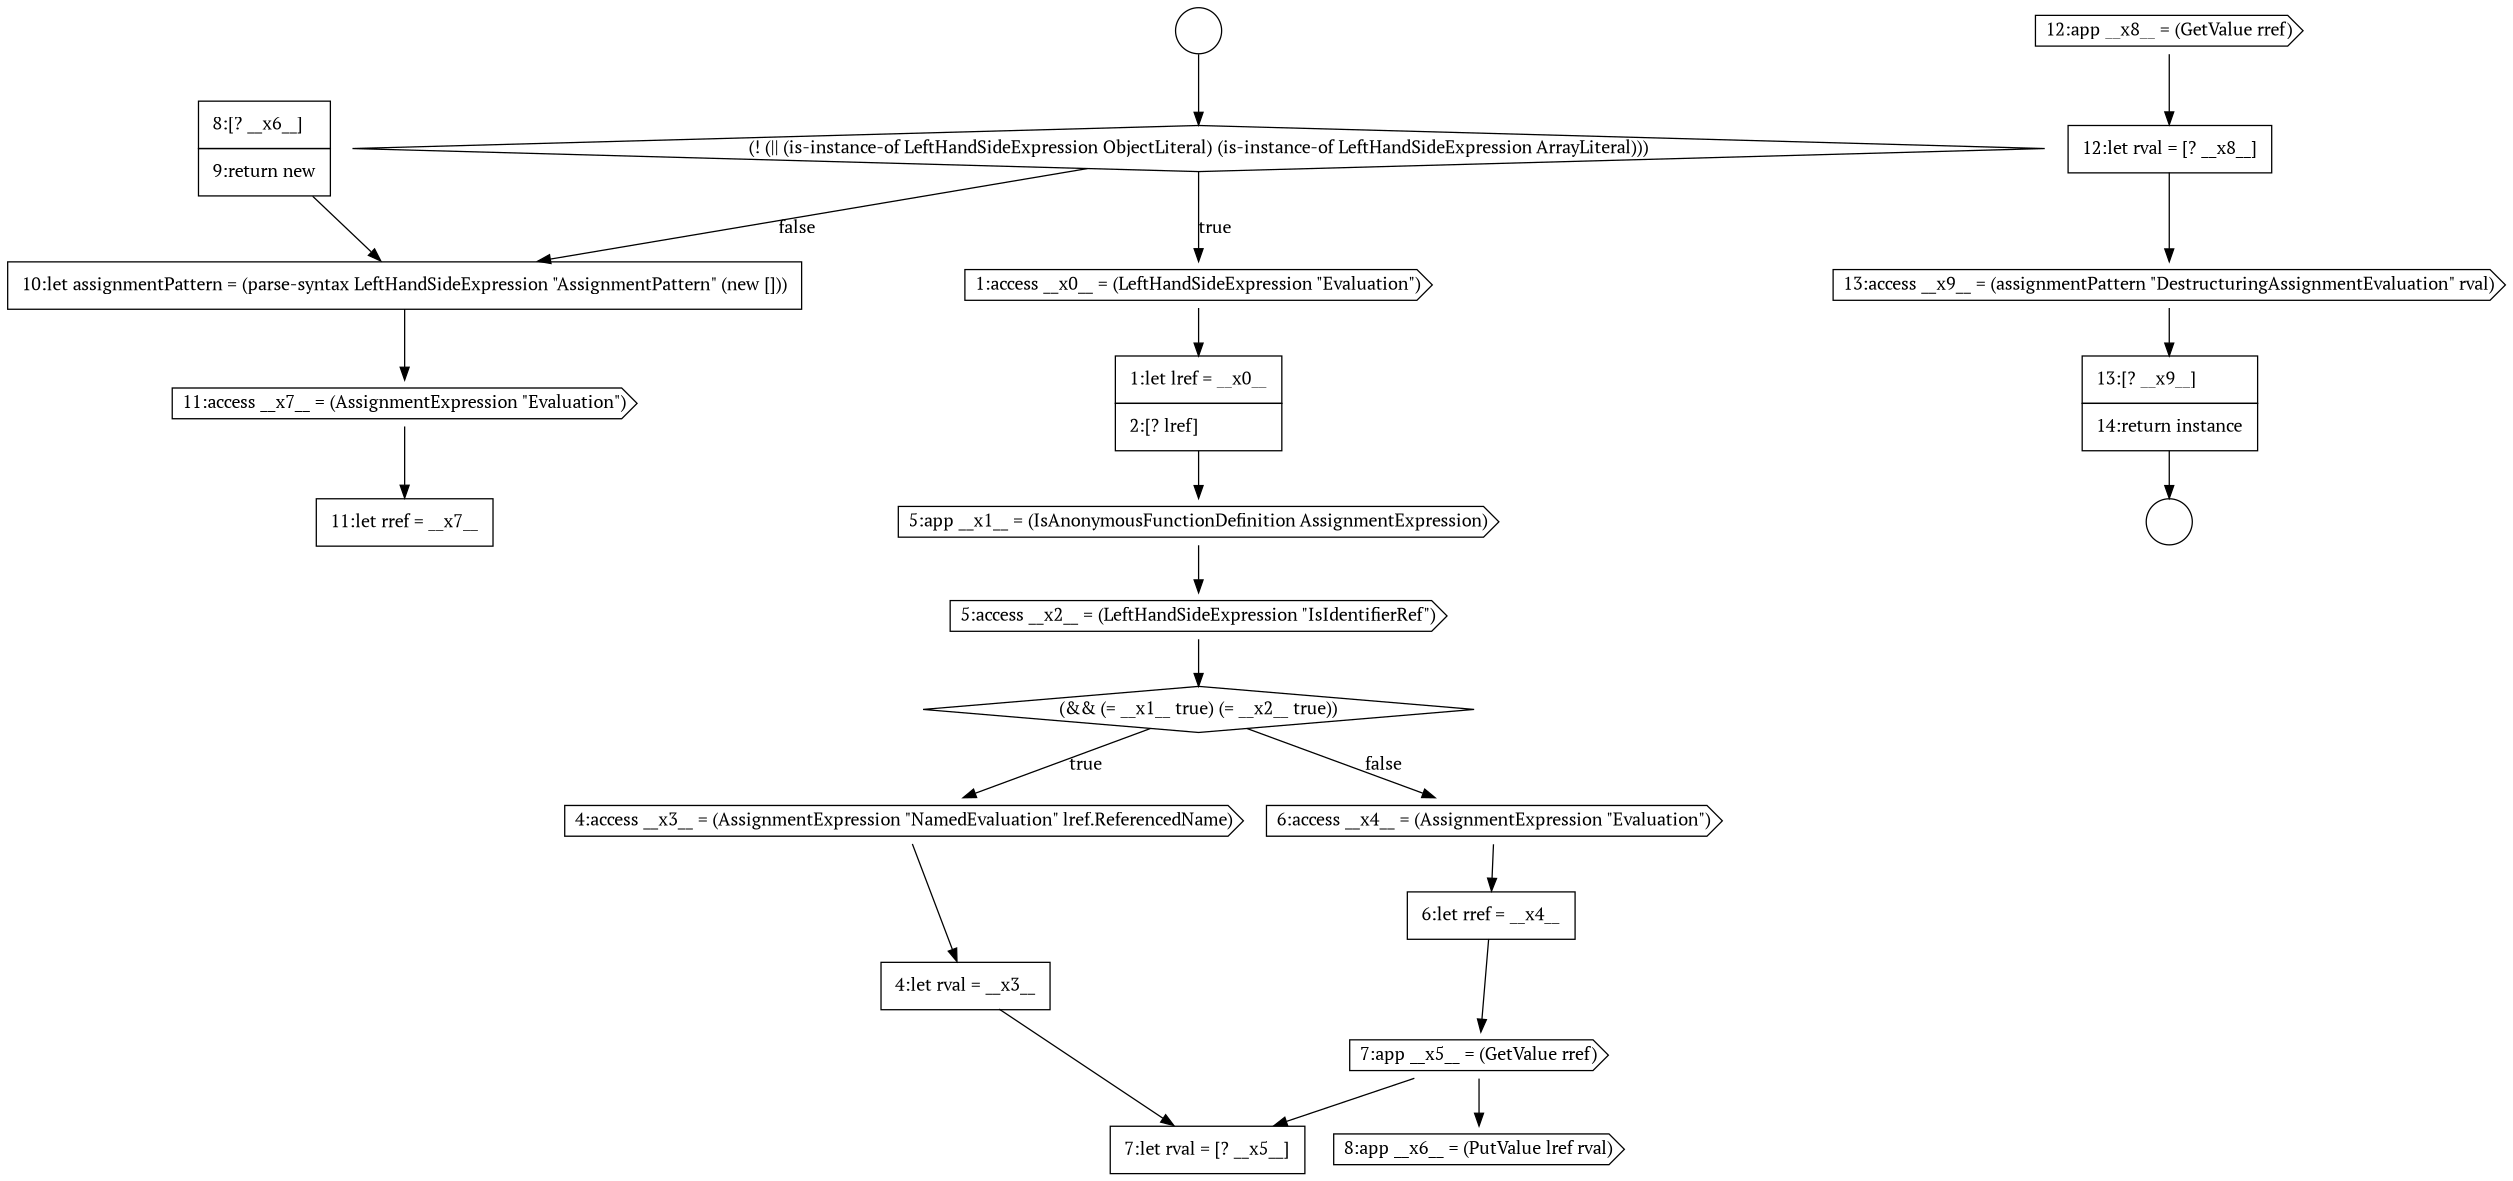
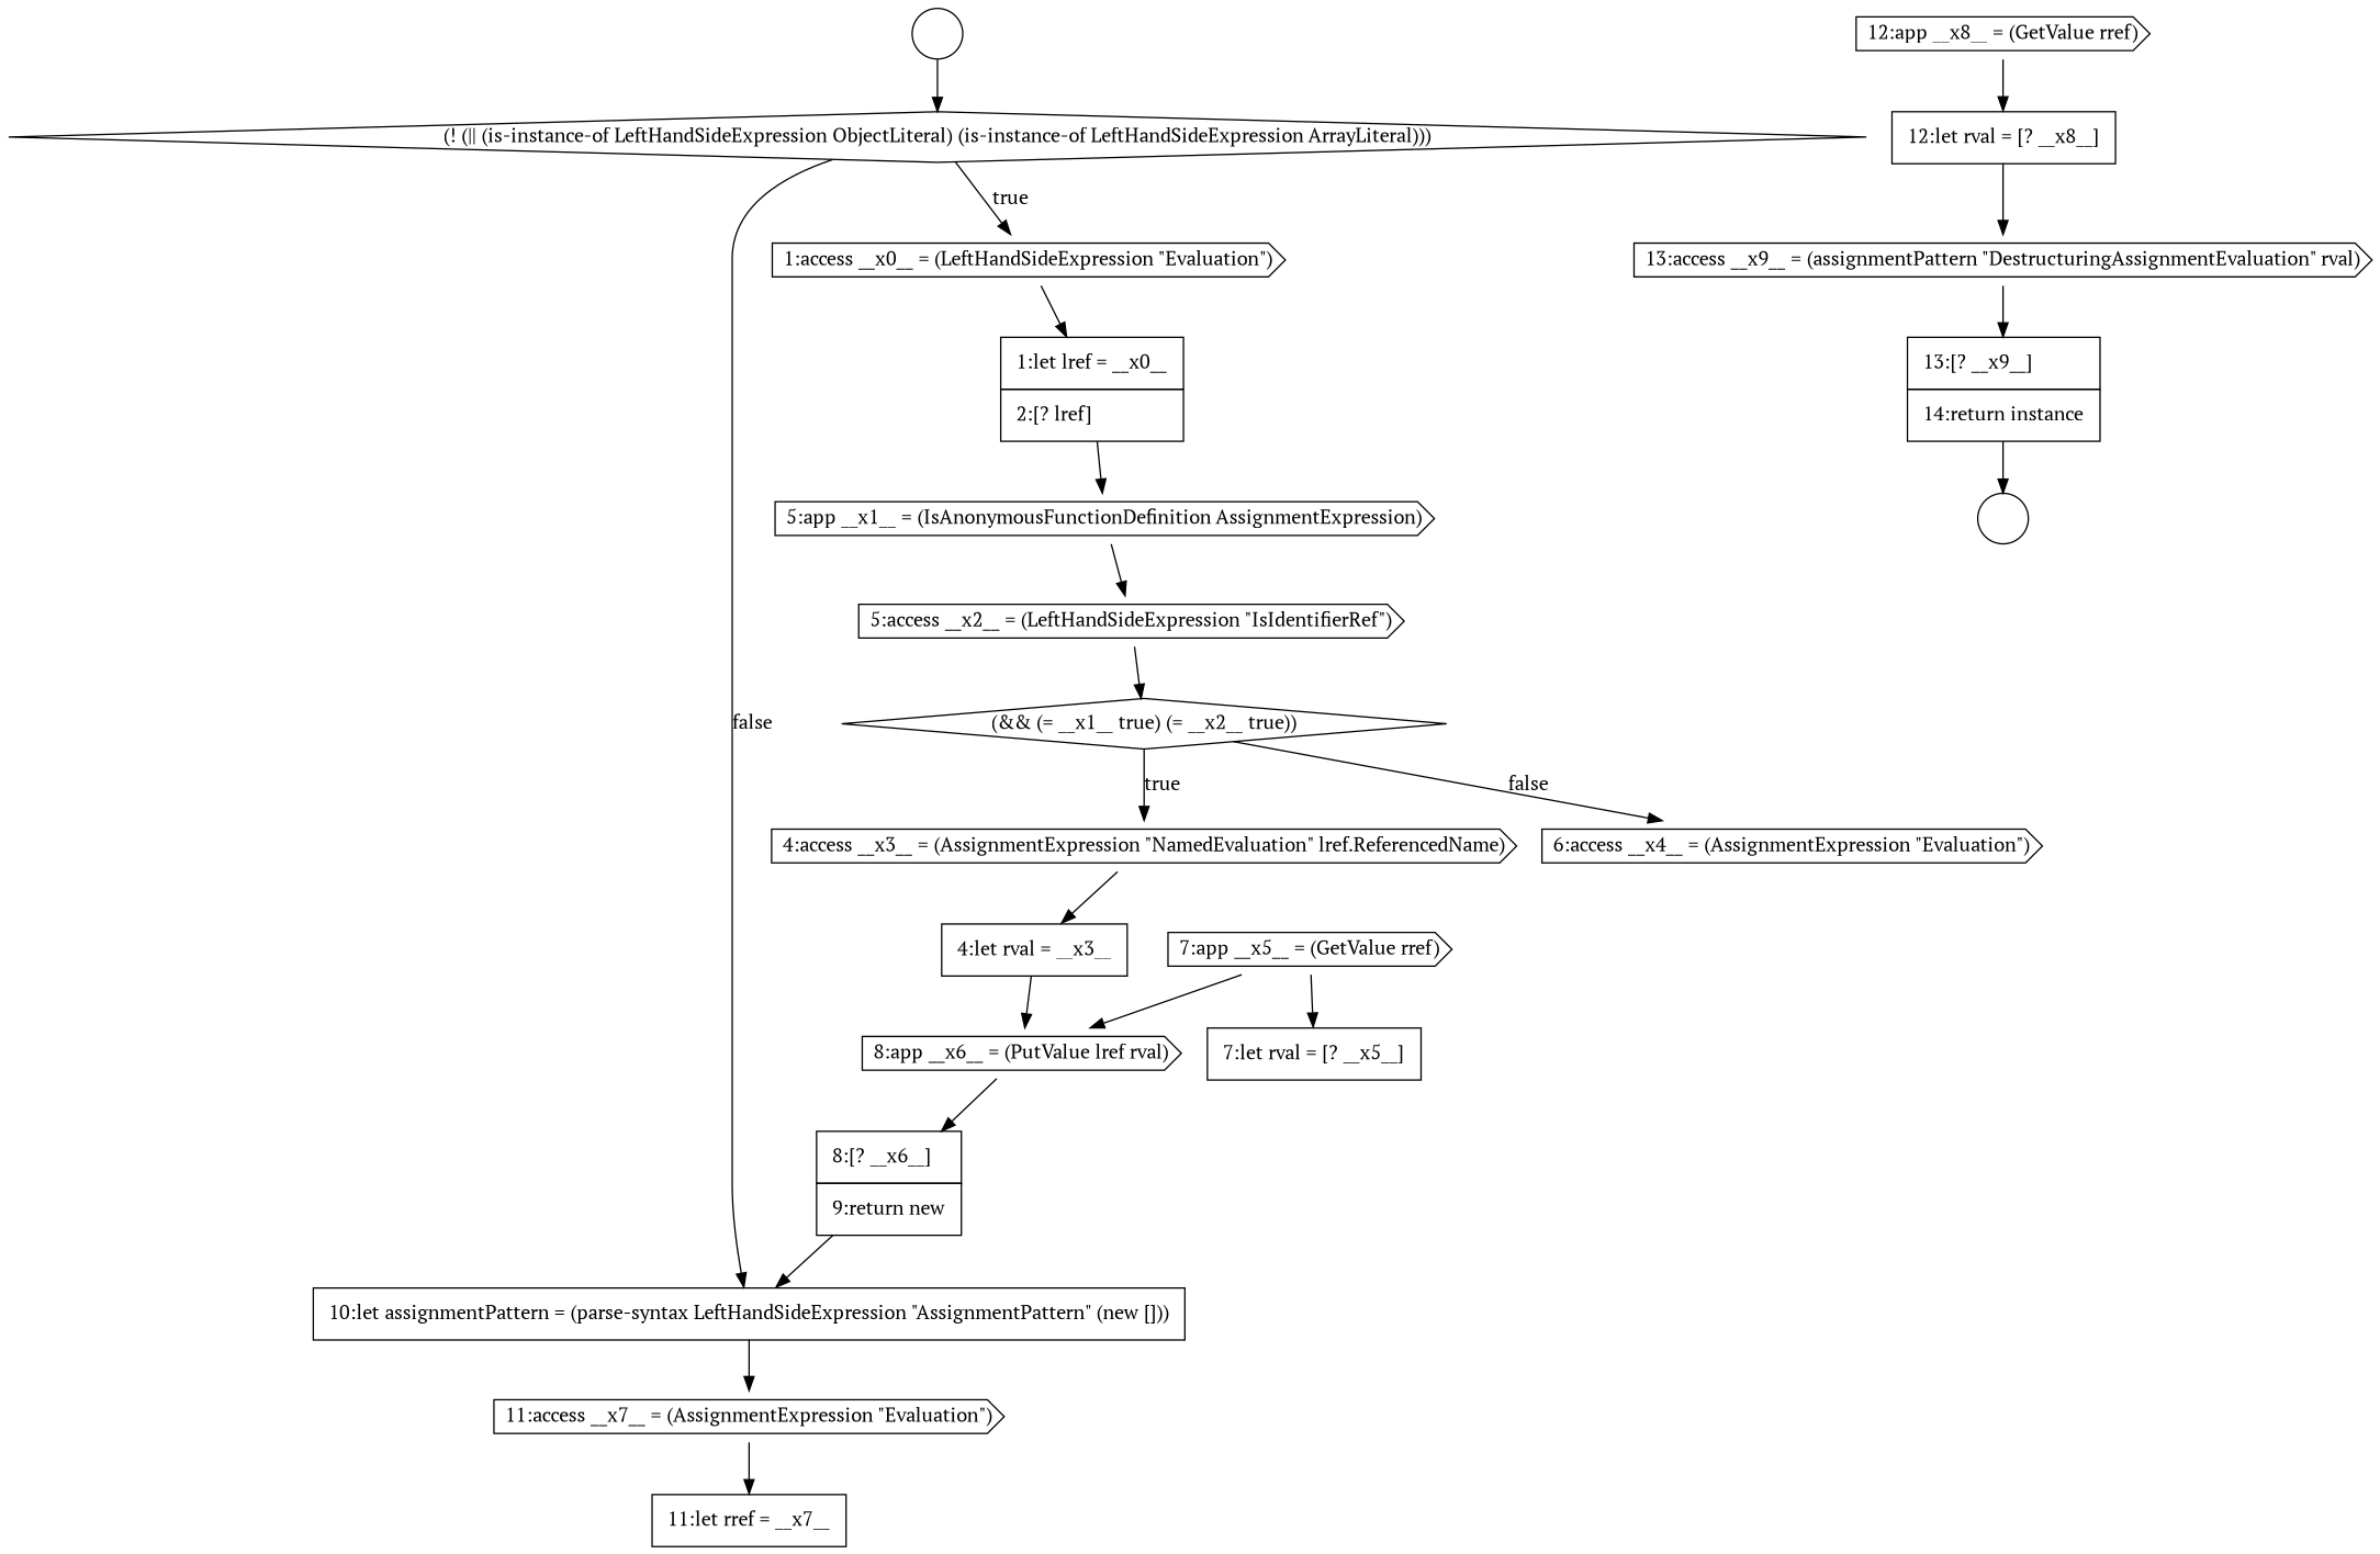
  digraph {
    fontname="PT Serif"
    node [color=black fillcolor=white fontname="PT Serif" shape=cds style=filled]
    edge [color=black fontname="PT Serif"]
    n1 [label=<<font color="black">     <table border="0" cellborder="1" cellspacing="0" cellpadding="10">       <tr><td align="left">1:let lref = __x0__</td></tr>       <tr><td align="left">2:[? lref]</td></tr>     </table>   </font>> margin=0 shape=none]
    n2 [label=<<font color="black">5:app __x1__ = (IsAnonymousFunctionDefinition AssignmentExpression)</font>>]
    n3 [label=<<font color="black">5:access __x2__ = (LeftHandSideExpression &quot;IsIdentifierRef&quot;)</font>>]
    n4 [label=<<font color="black">4:access __x3__ = (AssignmentExpression &quot;NamedEvaluation&quot; lref.ReferencedName)</font>>]
    n5 [label=<<font color="black">     <table border="0" cellborder="1" cellspacing="0" cellpadding="10">       <tr><td align="left">4:let rval = __x3__</td></tr>     </table>   </font>> margin=0 shape=none]
    n6 [label=<<font color="black">8:app __x6__ = (PutValue lref rval)</font>>]
    n7 [label=" " shape=circle]
    n8 [label=<<font color="black">     <table border="0" cellborder="1" cellspacing="0" cellpadding="10">       <tr><td align="left">8:[? __x6__]</td></tr>       <tr><td align="left">9:return new</td></tr>     </table>   </font>> margin=0 shape=none]
    n9 [label=<<font color="black">     <table border="0" cellborder="1" cellspacing="0" cellpadding="10">       <tr><td align="left">10:let assignmentPattern = (parse-syntax LeftHandSideExpression &quot;AssignmentPattern&quot; (new []))</td></tr>     </table>   </font>> margin=0 shape=none]
    n10 [label=<<font color="black">11:access __x7__ = (AssignmentExpression &quot;Evaluation&quot;)</font>>]
    n11 [label=<<font color="black">(&amp;&amp; (= __x1__ true) (= __x2__ true))</font>> shape=diamond]
    n12 [label=<<font color="black">     <table border="0" cellborder="1" cellspacing="0" cellpadding="10">       <tr><td align="left">13:[? __x9__]</td></tr>       <tr><td align="left">14:return instance</td></tr>     </table>   </font>> margin=0 shape=none]
    n13 [label=<<font color="black">     <table border="0" cellborder="1" cellspacing="0" cellpadding="10">       <tr><td align="left">12:let rval = [? __x8__]</td></tr>     </table>   </font>> margin=0 shape=none]
    n14 [label=<<font color="black">13:access __x9__ = (assignmentPattern &quot;DestructuringAssignmentEvaluation&quot; rval)</font>>]
    n15 [label=<<font color="black">12:app __x8__ = (GetValue rref)</font>>]
    n16 [label=<<font color="black">6:access __x4__ = (AssignmentExpression &quot;Evaluation&quot;)</font>>]
    n17 [label=<<font color="black">     <table border="0" cellborder="1" cellspacing="0" cellpadding="10">       <tr><td align="left">11:let rref = __x7__</td></tr>     </table>   </font>> margin=0 shape=none]
    n18 [label=<<font color="black">     <table border="0" cellborder="1" cellspacing="0" cellpadding="10">       <tr><td align="left">7:let rval = [? __x5__]</td></tr>     </table>   </font>> margin=0 shape=none]
    n19 [label=<<font color="black">1:access __x0__ = (LeftHandSideExpression &quot;Evaluation&quot;)</font>>]
-   n20 [label=<<font color="black">     <table border="0" cellborder="1" cellspacing="0" cellpadding="10">       <tr><td align="left">6:let rref = __x4__</td></tr>     </table>   </font>> margin=0 shape=none]
    n21 [label=<<font color="black">7:app __x5__ = (GetValue rref)</font>>]
    n22 [label=" " shape=circle]
    n23 [label=<<font color="black">(! (|| (is-instance-of LeftHandSideExpression ObjectLiteral) (is-instance-of LeftHandSideExpression ArrayLiteral)))</font>> shape=diamond]
    n1 -> n2
    n2 -> n3
    n3 -> n11
    n4 -> n5
-   n5 -> n18
+   n5 -> n6
+   n6 -> n8
    n8 -> n9
    n9 -> n10
    n10 -> n17
    n11 -> n4 [label=<<font color="black">true</font>>]
    n11 -> n16 [label=<<font color="black">false</font>>]
    n12 -> n7
    n13 -> n14
    n14 -> n12
    n15 -> n13
-   n16 -> n20
    n19 -> n1
-   n20 -> n21
    n21 -> n6
    n21 -> n18
    n22 -> n23
    n23 -> n9 [label=<<font color="black">false</font>>]
    n23 -> n19 [label=<<font color="black">true</font>>]
  }
